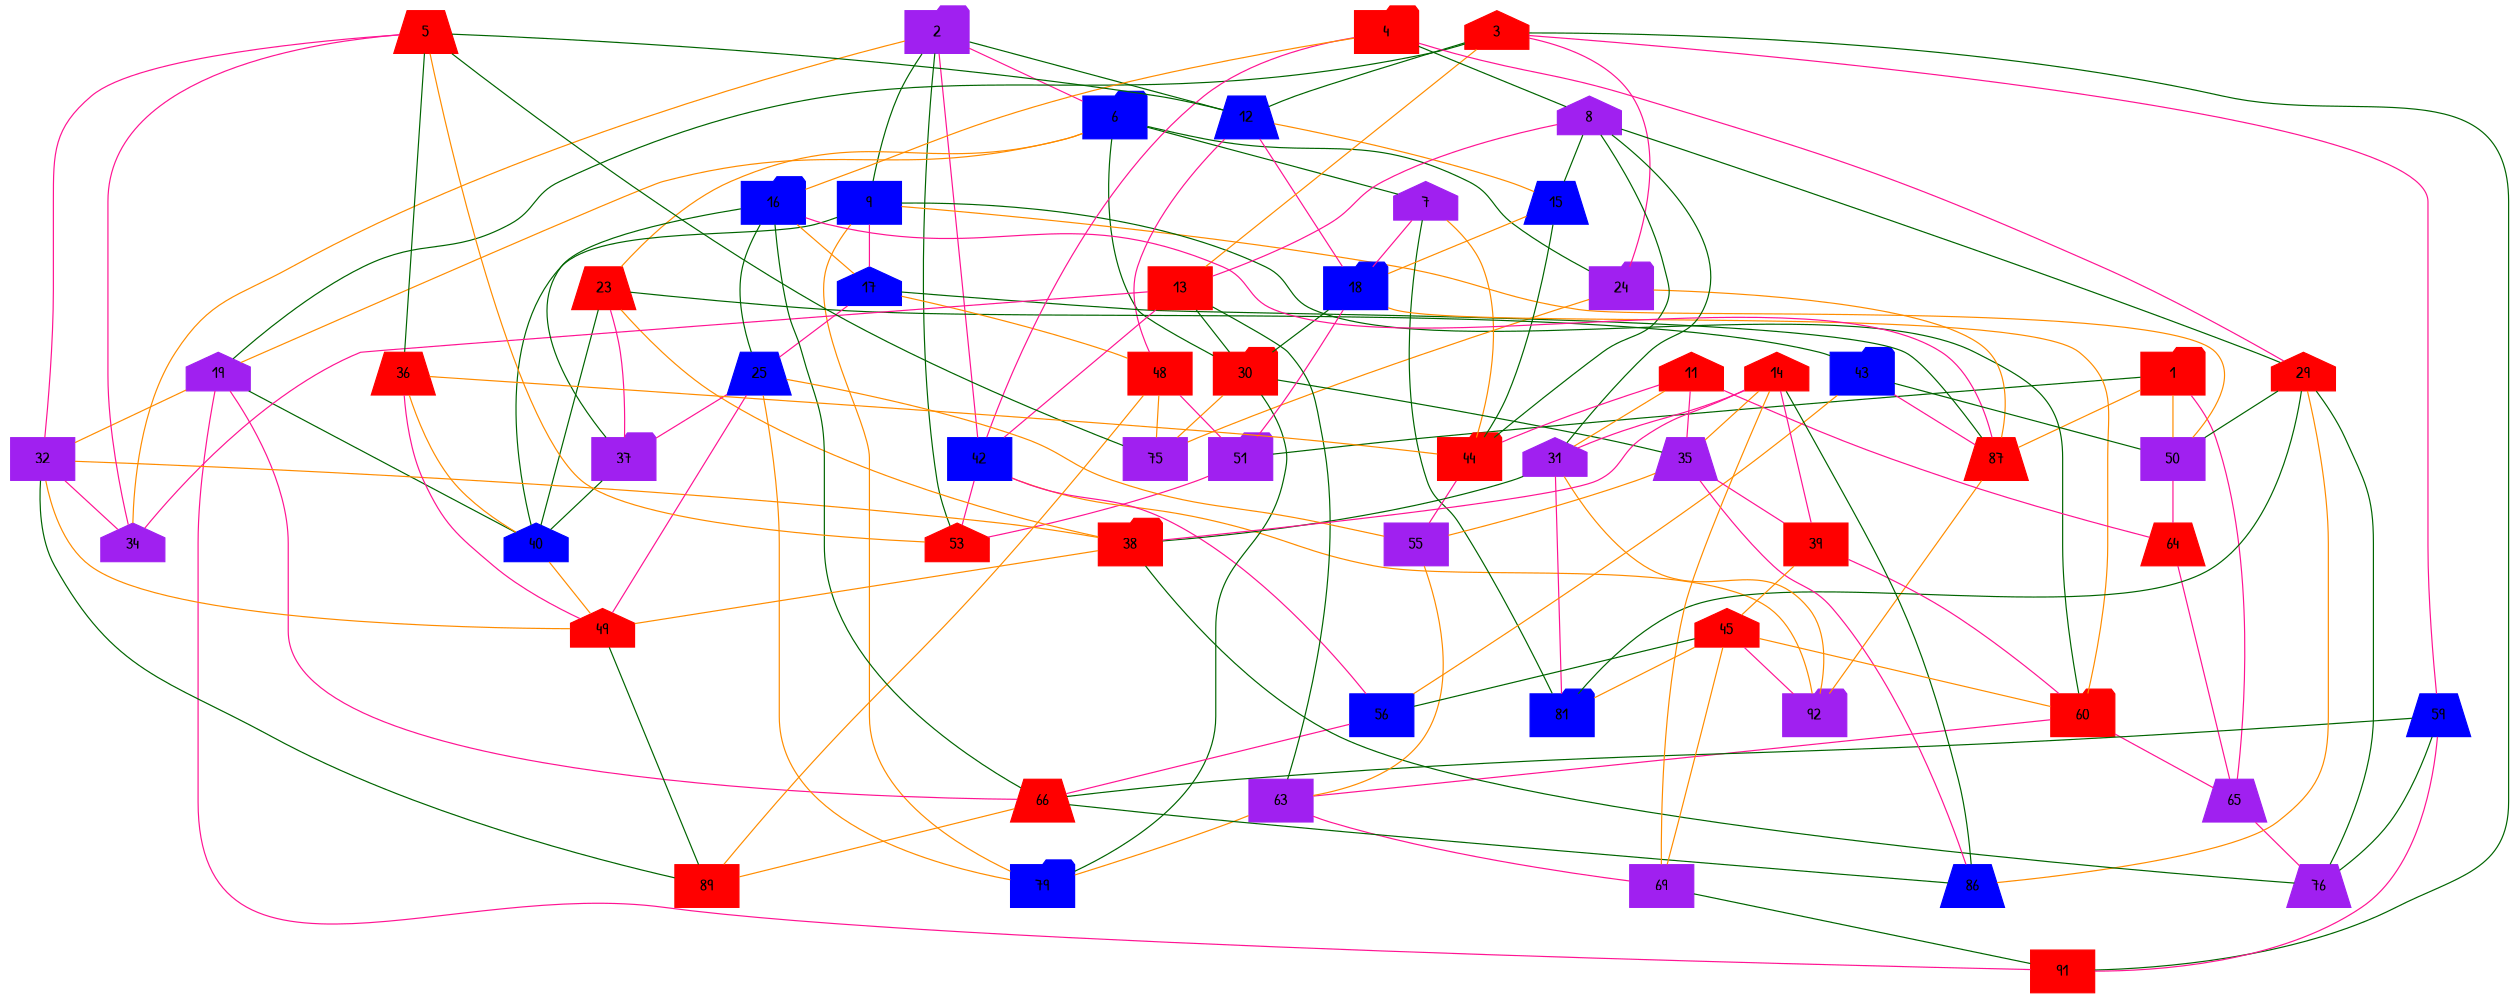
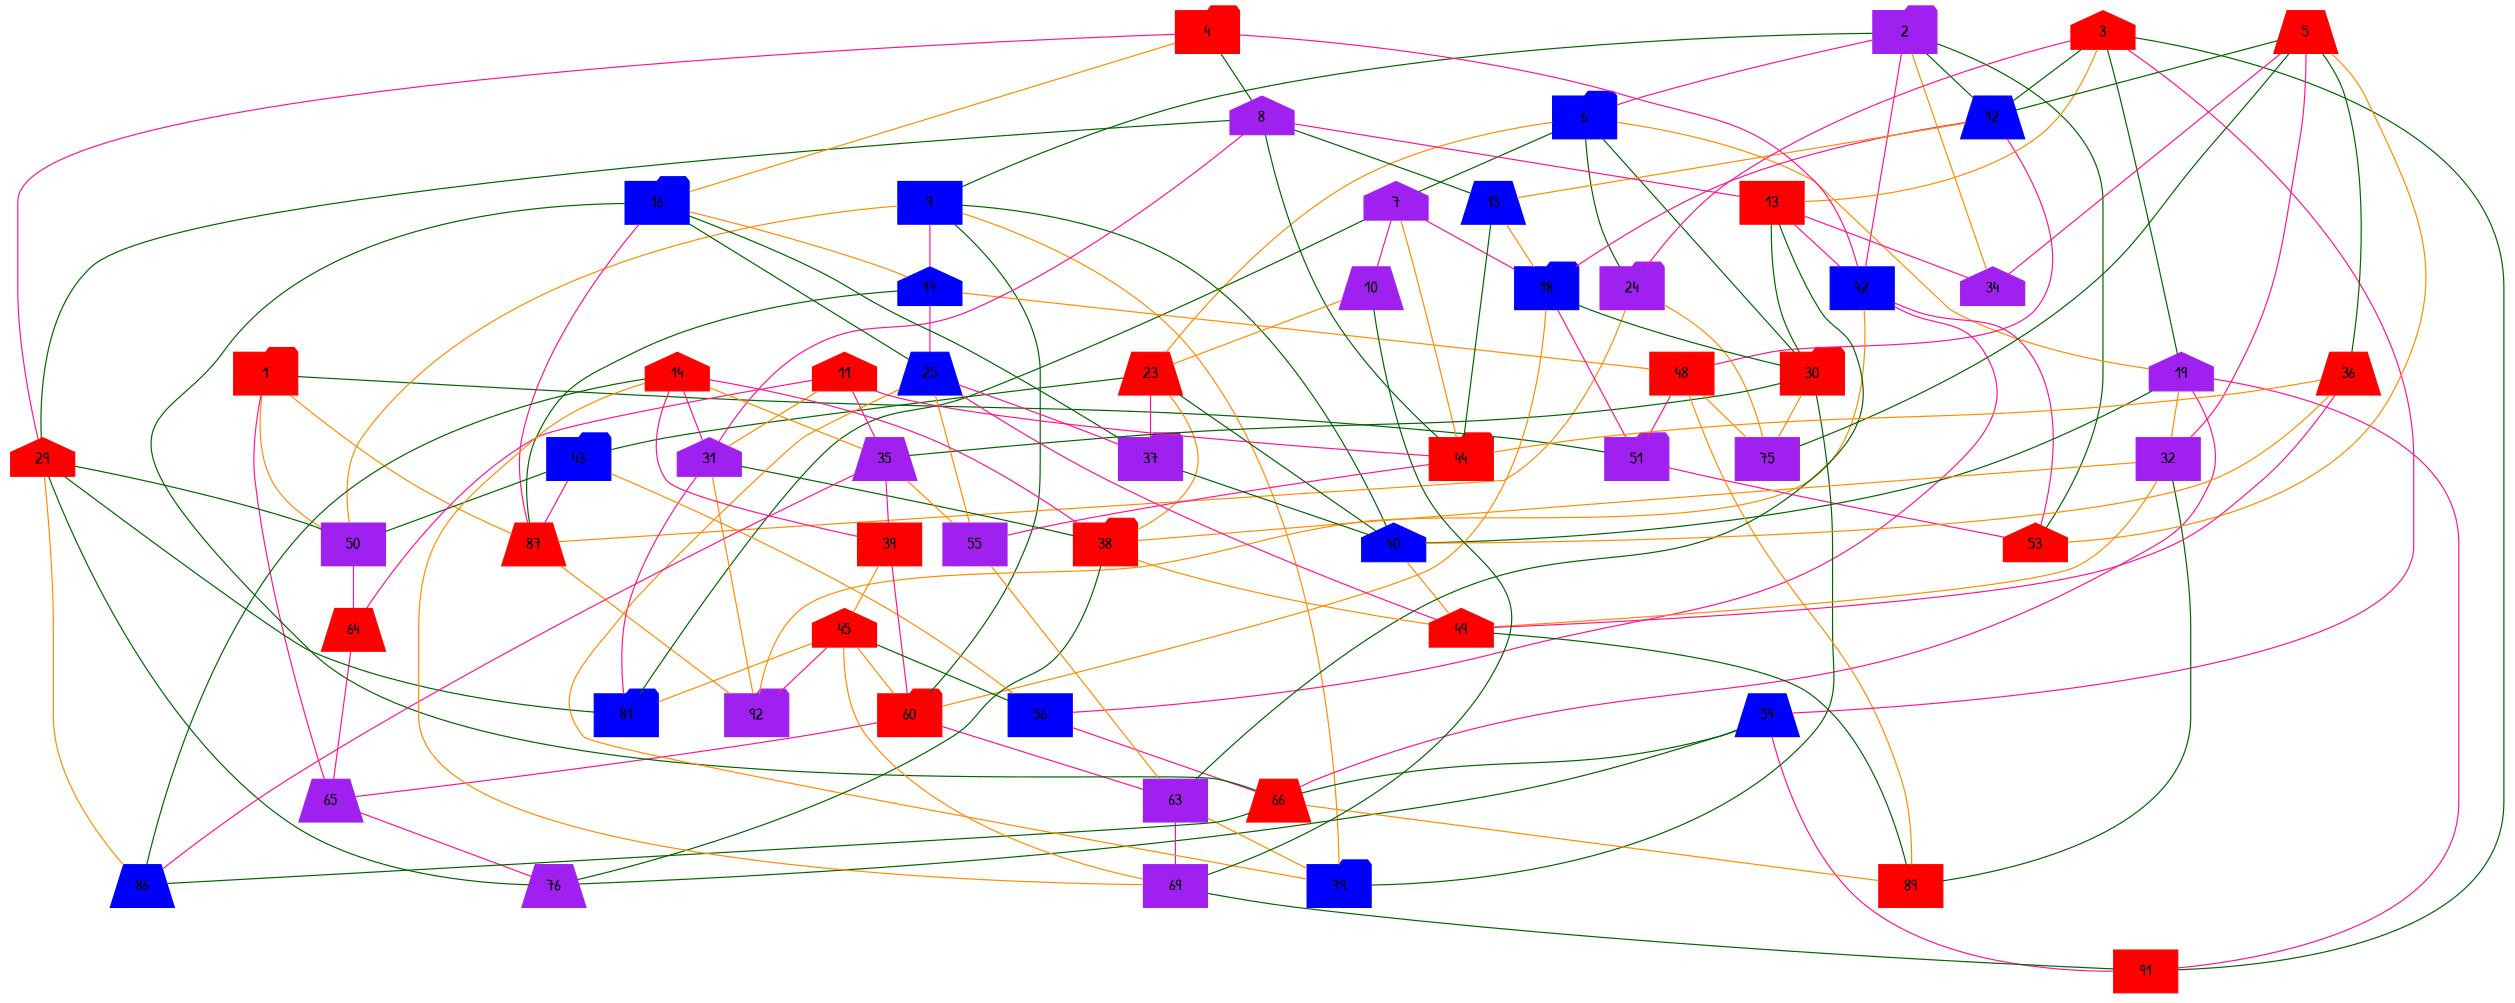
  graph {
    fontname="Patrick Hand"
    node [color=red fontname="Patrick Hand" shape=folder style=filled]
    edge [color=deeppink fontname="Patrick Hand"]
    50 [color=purple shape=box super="+57"]
    64 [shape=trapezium]
    1
    51 [color=purple super="+90"]
    65 [color=purple shape=trapezium]
    87 [shape=trapezium super="+96"]
    53 [shape=house]
    76 [color=purple shape=trapezium]
    92 [color=purple]
    2 [color=purple super="+26"]
    6 [color=blue super="+27"]
    9 [color=blue shape=box super="+41"]
    12 [color=blue shape=trapezium super="+73"]
    34 [color=purple shape=house]
    42 [color=blue shape=box super="+72"]
    19 [color=purple shape=house super="+21"]
    24 [color=purple]
    7 [color=purple shape=house super="+33"]
    23 [shape=trapezium super="+62"]
    30 [super="+70"]
    17 [color=blue shape=house super="+71"]
    40 [color=blue shape=house super="+77"]
    60 [super="+95"]
    79 [color=blue]
    18 [color=blue super="+20"]
    15 [color=blue shape=trapezium]
    48 [shape=box super="+82"]
    56 [color=blue shape=box]
    3 [shape=house super="+54"]
    13 [shape=box super="+22"]
    59 [color=blue shape=trapezium]
    91 [shape=box]
    63 [color=purple shape=box super="+84"]
    32 [color=purple shape=box super="+67"]
    66 [shape=trapezium super="+94"]
    75 [color=purple shape=box]
    8 [color=purple shape=house super="+93"]
    29 [shape=house super="+61"]
    44 [super="+78"]
    31 [color=purple shape=house super="+52"]
    4
    16 [color=blue super="+68"]
    25 [color=blue shape=trapezium super="+46"]
    37 [color=purple]
    81 [color=blue]
    86 [color=blue shape=trapezium]
    5 [shape=trapezium super="+80"]
    36 [shape=trapezium]
    38 [super="+47"]
    49 [shape=house super="+83"]
    89 [shape=box]
+   10 [color=purple shape=trapezium super="+28"]
    43 [color=blue]
    35 [color=purple shape=trapezium super="+85"]
    69 [color=purple shape=box super="+74"]
    55 [color=purple shape=box]
    11 [shape=house]
    39 [shape=box]
    14 [shape=house super="+88"]
    45 [shape=house super="+58"]
    50 -- 64 [weight=2]
    64 -- 65
    1 -- 50 [color=darkorange]
    1 -- 51 [color=darkgreen]
    1 -- 65
    1 -- 87 [color=darkorange]
    51 -- 53
    65 -- 76
    87 -- 92 [color=darkorange]
    2 -- 53 [color=darkgreen]
    2 -- 6
    2 -- 9 [color=darkgreen]
    2 -- 12 [color=darkgreen]
    2 -- 34 [color=darkorange]
    2 -- 42
    6 -- 19 [color=darkorange]
    6 -- 24 [color=darkgreen]
    6 -- 7 [color=darkgreen]
    6 -- 23 [color=darkorange]
    6 -- 30 [color=darkgreen]
    9 -- 50 [color=darkorange]
    9 -- 17
    9 -- 40 [color=darkgreen]
    9 -- 60 [color=darkgreen]
    9 -- 79 [color=darkorange]
    12 -- 18
    12 -- 15 [color=darkorange]
    12 -- 48
    42 -- 53
    42 -- 92 [color=darkorange]
    42 -- 56
    19 -- 40 [color=darkgreen]
    19 -- 91
    19 -- 32 [color=darkorange]
    19 -- 66
    24 -- 87 [color=darkorange]
    24 -- 75 [color=darkorange]
    7 -- 18
    7 -- 44 [color=darkorange]
    7 -- 81 [color=darkgreen]
+   7 -- 10 [weight=2]
    23 -- 40 [color=darkgreen]
    23 -- 37
    23 -- 38 [color=darkorange]
    23 -- 43 [color=darkgreen]
    30 -- 79 [color=darkgreen]
    30 -- 75 [color=darkorange]
    30 -- 35 [color=darkgreen]
    17 -- 87 [color=darkgreen]
    17 -- 48 [color=darkorange weight=2]
    17 -- 25
    40 -- 49 [color=darkorange]
    60 -- 65
    60 -- 63
    18 -- 51
    18 -- 30 [color=darkgreen]
    18 -- 60 [color=darkorange]
    15 -- 18 [color=darkorange]
    15 -- 44 [color=darkgreen]
    48 -- 51
    48 -- 75 [color=darkorange]
    48 -- 89 [color=darkorange]
    56 -- 66
    3 -- 12 [color=darkgreen]
    3 -- 19 [color=darkgreen]
    3 -- 24
    3 -- 13 [color=darkorange]
    3 -- 59
    3 -- 91 [color=darkgreen]
    13 -- 34
    13 -- 42
    13 -- 30 [color=darkgreen]
    13 -- 63 [color=darkgreen]
    59 -- 76 [color=darkgreen]
    59 -- 91
    59 -- 66 [color=darkgreen]
    63 -- 79 [color=darkorange]
    63 -- 69 [weight=2]
-   32 -- 34
    32 -- 38 [color=darkorange]
    32 -- 49 [color=darkorange]
    32 -- 89 [color=darkgreen]
    66 -- 86 [color=darkgreen]
    66 -- 89 [color=darkorange]
    8 -- 15 [color=darkgreen]
    8 -- 13
    8 -- 29 [color=darkgreen]
    8 -- 44 [color=darkgreen]
-   8 -- 31 [color=darkgreen]
+   8 -- 31
    29 -- 50 [color=darkgreen]
    29 -- 76 [color=darkgreen]
    29 -- 81 [color=darkgreen]
    29 -- 86 [color=darkorange]
    44 -- 55
    31 -- 92 [color=darkorange]
    31 -- 81
    31 -- 38 [color=darkgreen]
    4 -- 42
    4 -- 8 [color=darkgreen]
    4 -- 29
    4 -- 16 [color=darkorange]
    16 -- 87
    16 -- 17 [color=darkorange]
    16 -- 66 [color=darkgreen]
    16 -- 25 [color=darkgreen]
    16 -- 37 [color=darkgreen]
    25 -- 79 [color=darkorange]
    25 -- 37
    25 -- 49
    25 -- 55 [color=darkorange]
    37 -- 40 [color=darkgreen]
    5 -- 53 [color=darkorange]
    5 -- 12 [color=darkgreen]
    5 -- 34
    5 -- 32
    5 -- 75 [color=darkgreen]
    5 -- 36 [color=darkgreen]
    36 -- 40 [color=darkorange]
    36 -- 44 [color=darkorange]
    36 -- 49
    38 -- 76 [color=darkgreen]
    38 -- 49 [color=darkorange]
    49 -- 89 [color=darkgreen]
+   10 -- 23 [color=darkorange]
+   10 -- 69 [color=darkgreen]
    43 -- 50 [color=darkgreen]
    43 -- 87
    43 -- 56 [color=darkorange]
    35 -- 86
    35 -- 55 [color=darkorange]
    35 -- 39
    69 -- 91 [color=darkgreen]
    55 -- 63 [color=darkorange]
    11 -- 64
    11 -- 44
    11 -- 31 [color=darkorange]
    11 -- 35
    39 -- 60
    39 -- 45 [color=darkorange]
    14 -- 31
    14 -- 86 [color=darkgreen]
    14 -- 38
    14 -- 35 [color=darkorange]
    14 -- 69 [color=darkorange]
    14 -- 39
    45 -- 92
    45 -- 60 [color=darkorange]
    45 -- 56 [color=darkgreen]
    45 -- 81 [color=darkorange]
    45 -- 69 [color=darkorange]
  }
